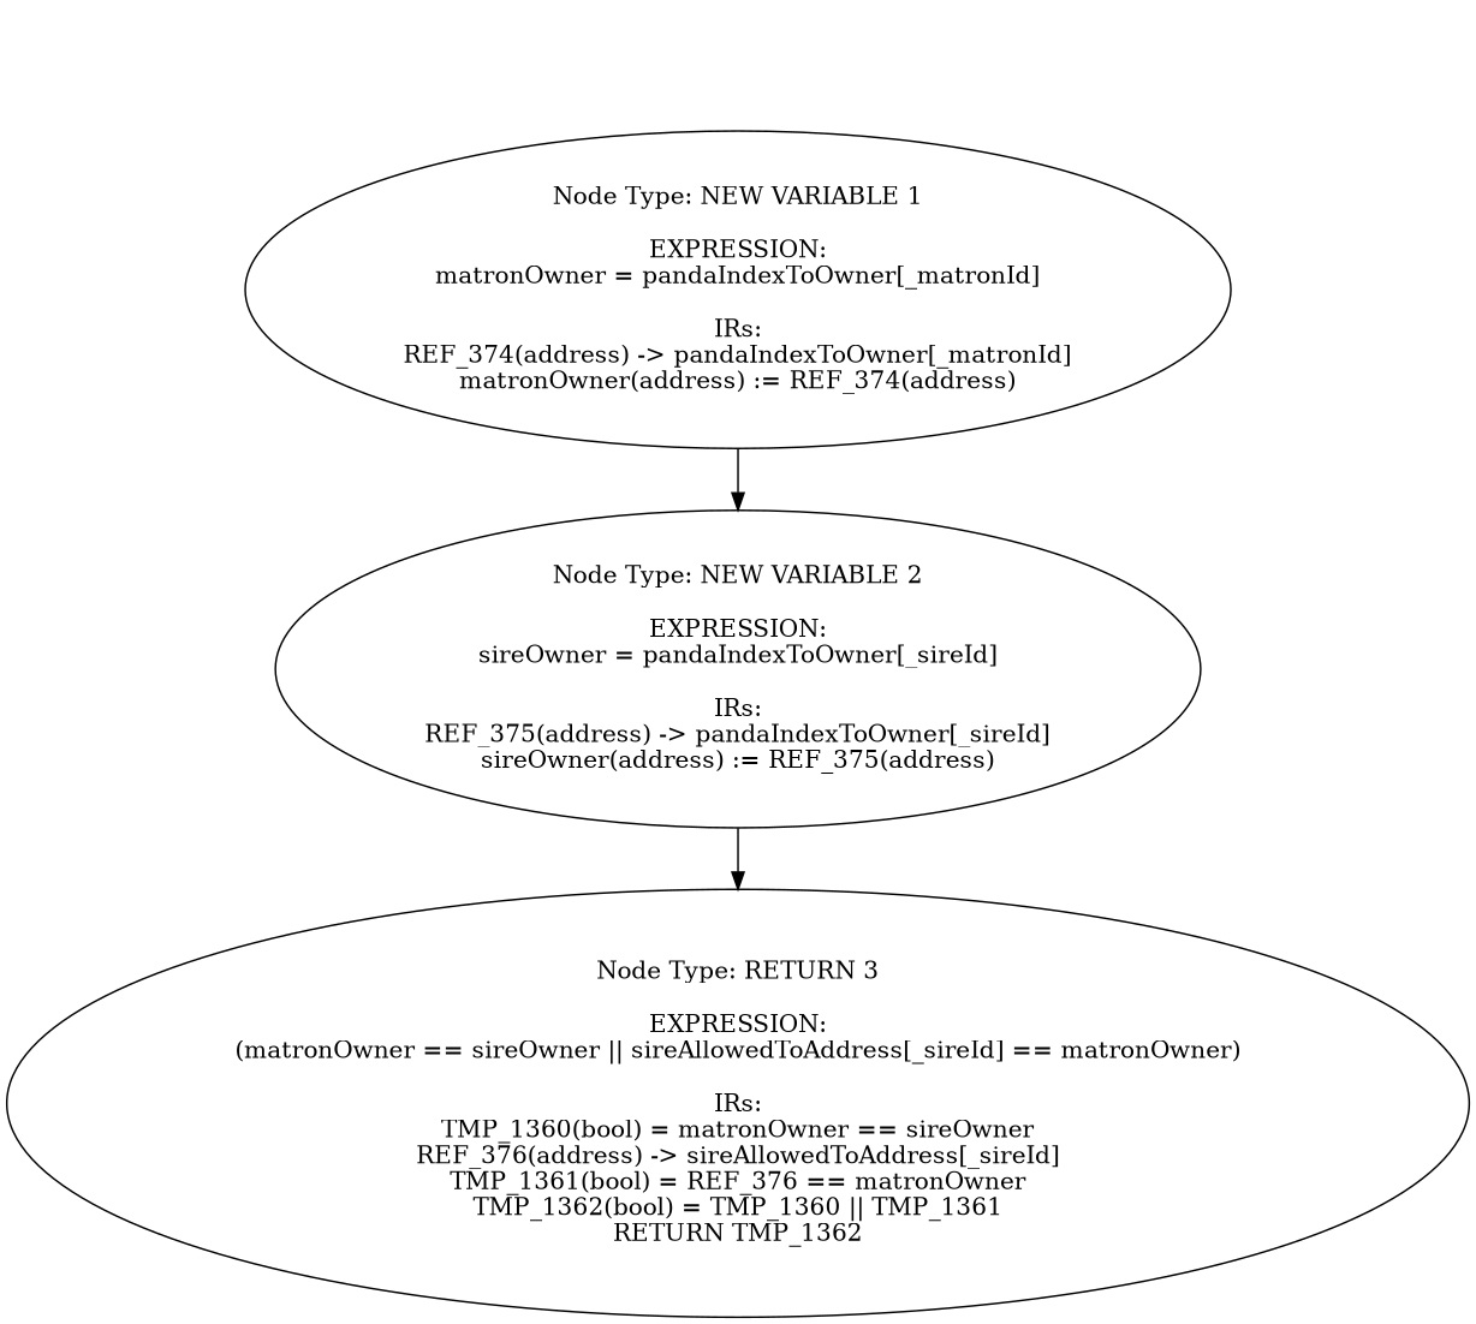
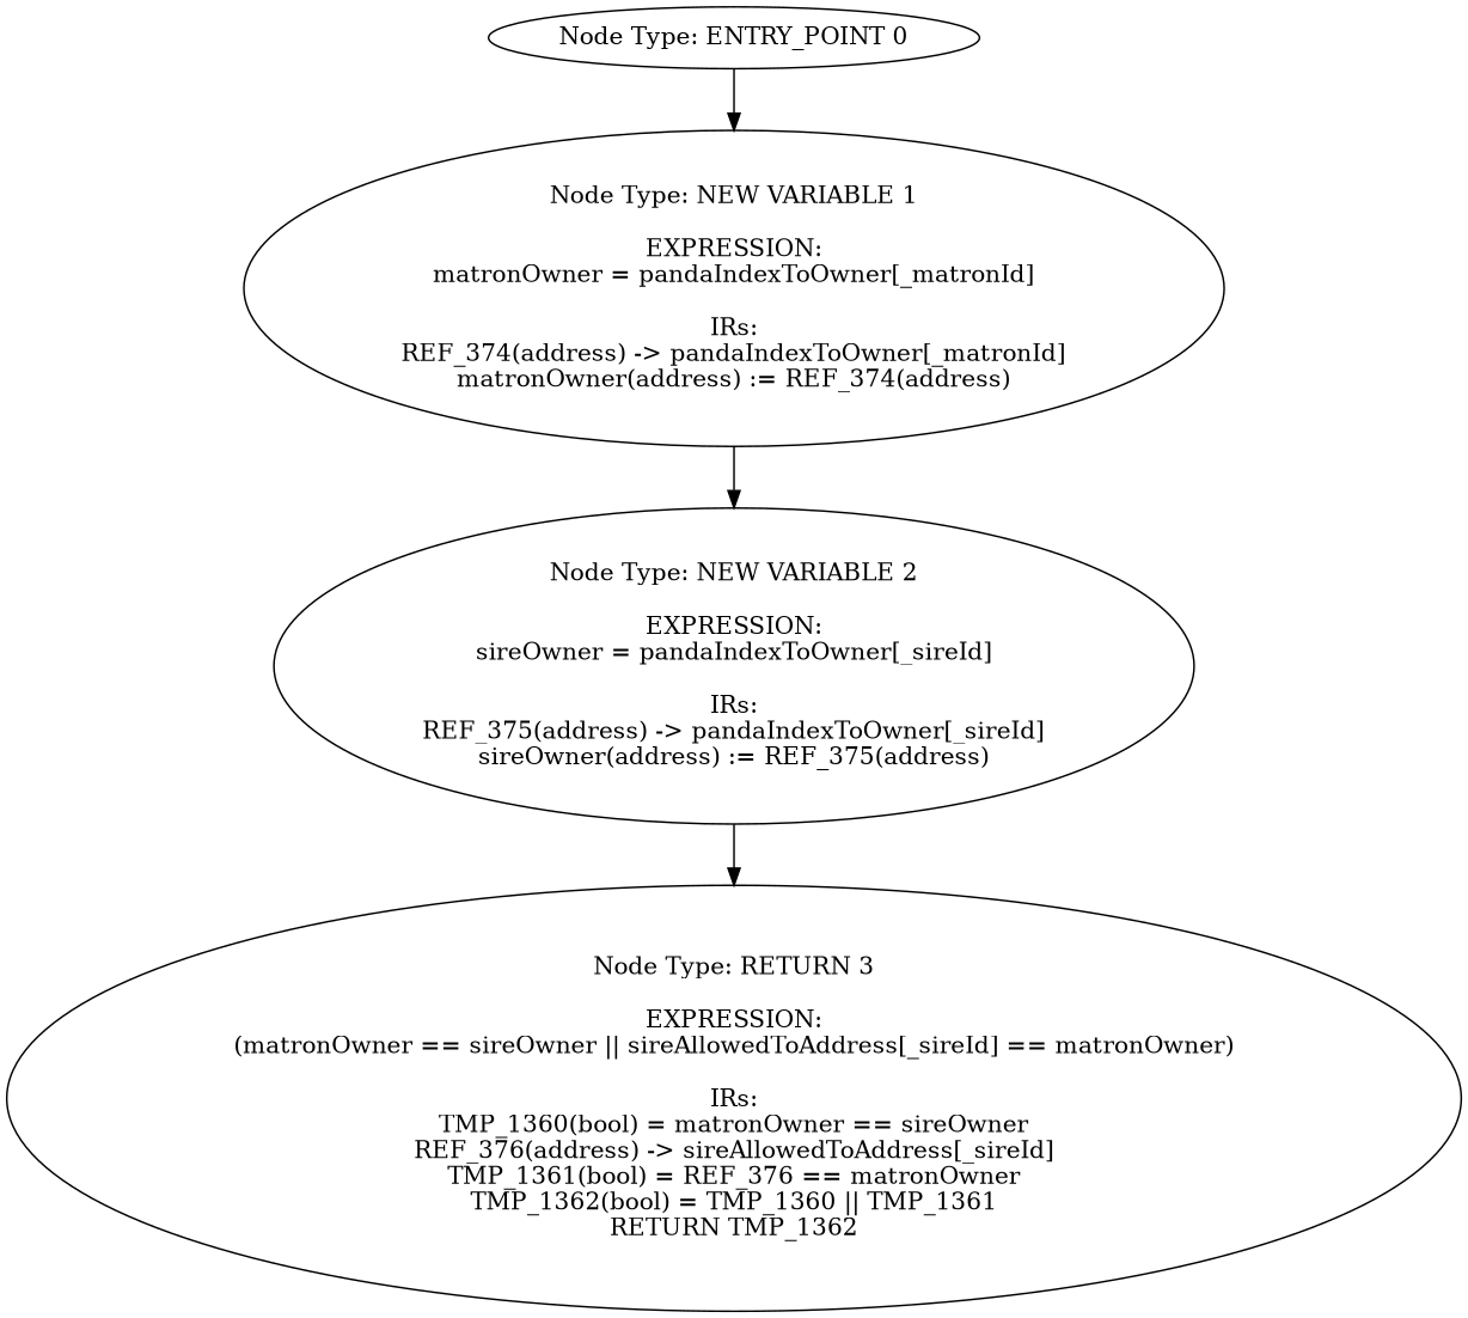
  digraph {
    fontname="DejaVu Serif"
    node [fontname="DejaVu Serif"]
    edge [fontname="DejaVu Serif"]
+   n1 [label="Node Type: ENTRY_POINT 0\n"]
    n2 [label="Node Type: NEW VARIABLE 1\n\nEXPRESSION:\nmatronOwner = pandaIndexToOwner[_matronId]\n\nIRs:\nREF_374(address) -> pandaIndexToOwner[_matronId]\nmatronOwner(address) := REF_374(address)"]
    n3 [label="Node Type: NEW VARIABLE 2\n\nEXPRESSION:\nsireOwner = pandaIndexToOwner[_sireId]\n\nIRs:\nREF_375(address) -> pandaIndexToOwner[_sireId]\nsireOwner(address) := REF_375(address)"]
    n4 [label="Node Type: RETURN 3\n\nEXPRESSION:\n(matronOwner == sireOwner || sireAllowedToAddress[_sireId] == matronOwner)\n\nIRs:\nTMP_1360(bool) = matronOwner == sireOwner\nREF_376(address) -> sireAllowedToAddress[_sireId]\nTMP_1361(bool) = REF_376 == matronOwner\nTMP_1362(bool) = TMP_1360 || TMP_1361\nRETURN TMP_1362"]
+   n1 -> n2
    n2 -> n3
    n3 -> n4
  }
